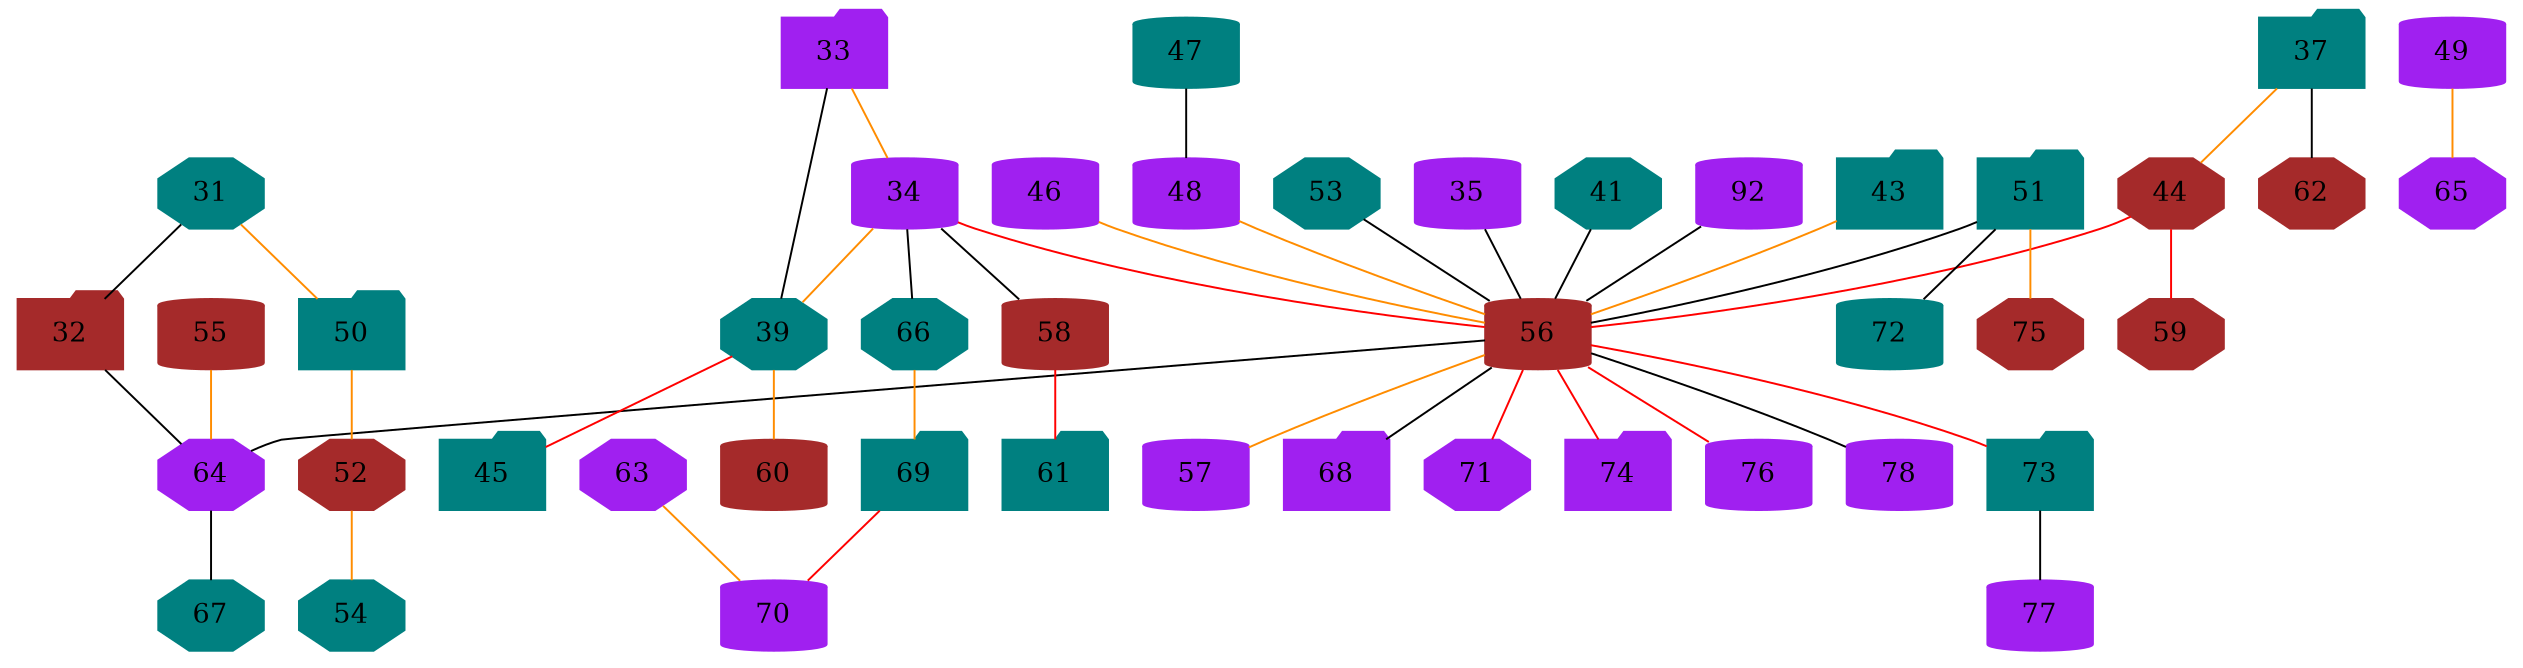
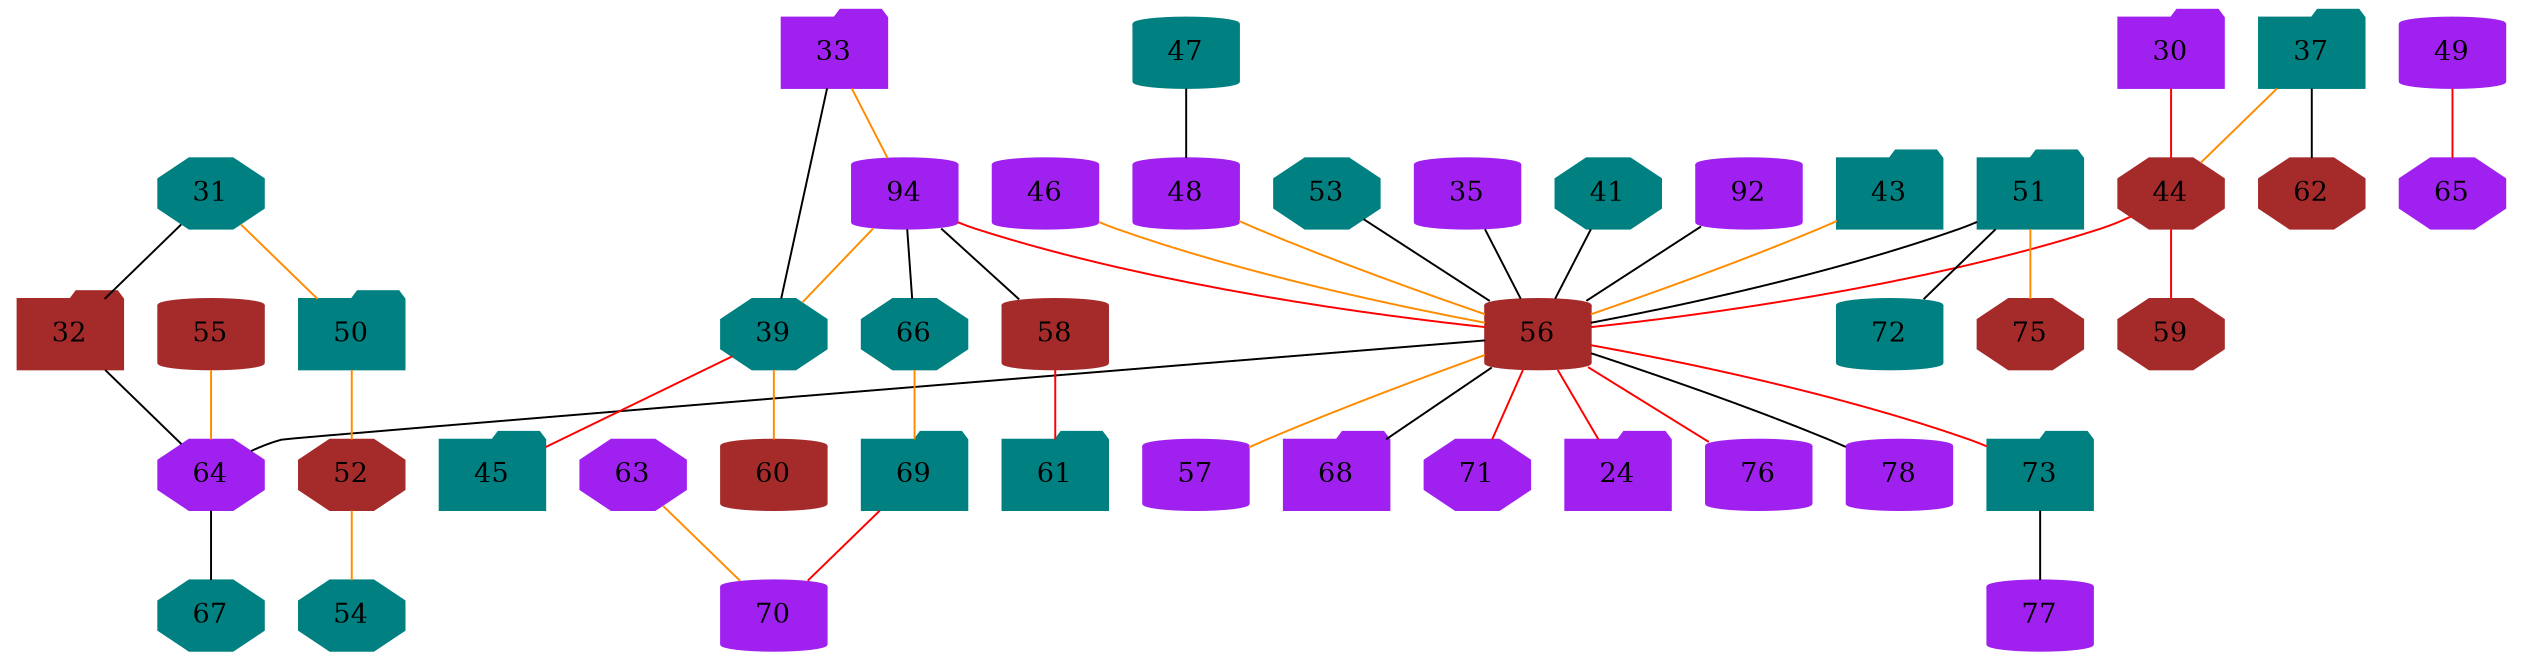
  graph {
    node [color=purple shape=cylinder style=filled]
    edge [color=black]
    44 [color=brown shape=octagon super="+9+14+26"]
    56 [color=brown super="+23+29+18+24"]
    59 [color=brown shape=octagon]
+   30 [shape=folder]
    32 [color=brown shape=folder super="+15+17"]
    64 [shape=octagon super="+19+25"]
    31 [color=teal shape=octagon]
    50 [color=teal shape=folder]
    52 [color=brown shape=octagon]
    67 [color=teal shape=octagon]
    33 [shape=folder super="+27"]
    39 [color=teal shape=octagon super="+13"]
-   34 [super="+10"]
+   34 [super="+10" label=94]
    45 [color=teal shape=folder]
    60 [color=brown]
    65 [shape=octagon]
    49
    58 [color=brown]
    66 [color=teal shape=octagon]
    57
    68 [shape=folder]
    71 [shape=octagon]
    73 [color=teal shape=folder]
-   74 [shape=folder super="+40"]
+   74 [shape=folder super="+40" label=24]
    76
    78
    61 [color=teal shape=folder]
    69 [color=teal shape=folder]
    35
    37 [color=teal shape=folder]
    62 [color=brown shape=octagon]
    41 [color=teal shape=octagon]
    n33 [label=92]
    43 [color=teal shape=folder]
    46
    48 [super="+12+20"]
    47 [color=teal]
    54 [color=teal shape=octagon]
    51 [color=teal shape=folder super="+16+28+36"]
    72 [color=teal]
    75 [color=brown shape=octagon]
    53 [color=teal shape=octagon]
    55 [color=brown]
    77
    63 [shape=octagon]
    70
    44 -- 56 [color=red]
    44 -- 59 [color=red]
    56 -- 64
    56 -- 57 [color=darkorange]
    56 -- 68
    56 -- 71 [color=red]
    56 -- 73 [color=red]
    56 -- 74 [color=red]
    56 -- 76 [color=red]
    56 -- 78
+   30 -- 44 [color=red]
    32 -- 64
    64 -- 67
    31 -- 32
    31 -- 50 [color=darkorange]
    50 -- 52 [color=darkorange]
    52 -- 54 [color=darkorange]
    33 -- 39
    33 -- 34 [color=darkorange]
    39 -- 45 [color=red]
    39 -- 60 [color=darkorange]
    34 -- 56 [color=red]
    34 -- 39 [color=darkorange]
    34 -- 58
    34 -- 66
-   49 -- 65 [color=darkorange]
+   49 -- 65 [color=red]
    58 -- 61 [color=red]
    66 -- 69 [color=darkorange]
    73 -- 77
    69 -- 70 [color=red]
    35 -- 56
    37 -- 44 [color=darkorange]
    37 -- 62
    41 -- 56
    n33 -- 56
    43 -- 56 [color=darkorange]
    46 -- 56 [color=darkorange]
    48 -- 56 [color=darkorange]
    47 -- 48
    51 -- 56
    51 -- 72
    51 -- 75 [color=darkorange]
    53 -- 56
    55 -- 64 [color=darkorange]
    63 -- 70 [color=darkorange]
  }
